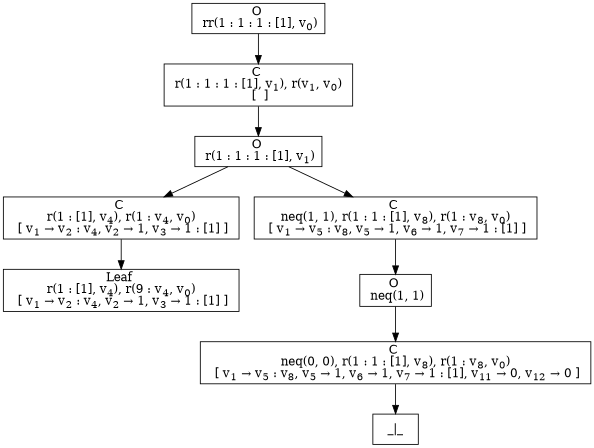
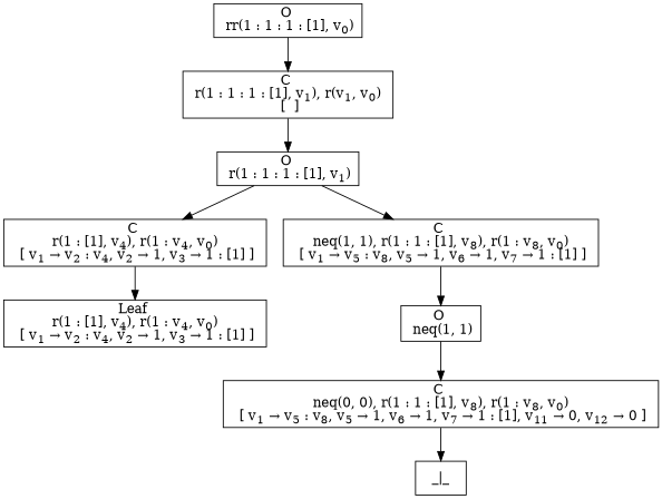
  digraph {
    rankdir=TB
    node [fillcolor=white shape=box style=filled]
    n1 [label=<O <BR/> rr(1 : 1 : 1 : [1], v<SUB>0</SUB>)>]
    n2 [label=<C <BR/> r(1 : 1 : 1 : [1], v<SUB>1</SUB>), r(v<SUB>1</SUB>, v<SUB>0</SUB>) <BR/>  [  ] >]
    n3 [label=<O <BR/> r(1 : 1 : 1 : [1], v<SUB>1</SUB>)>]
    n4 [label=<C <BR/> r(1 : [1], v<SUB>4</SUB>), r(1 : v<SUB>4</SUB>, v<SUB>0</SUB>) <BR/>  [ v<SUB>1</SUB> &rarr; v<SUB>2</SUB> : v<SUB>4</SUB>, v<SUB>2</SUB> &rarr; 1, v<SUB>3</SUB> &rarr; 1 : [1] ] >]
    n5 [label=<C <BR/> neq(1, 1), r(1 : 1 : [1], v<SUB>8</SUB>), r(1 : v<SUB>8</SUB>, v<SUB>0</SUB>) <BR/>  [ v<SUB>1</SUB> &rarr; v<SUB>5</SUB> : v<SUB>8</SUB>, v<SUB>5</SUB> &rarr; 1, v<SUB>6</SUB> &rarr; 1, v<SUB>7</SUB> &rarr; 1 : [1] ] >]
-   n6 [label=<Leaf <BR/> r(1 : [1], v<SUB>4</SUB>), r(9 : v<SUB>4</SUB>, v<SUB>0</SUB>) <BR/>  [ v<SUB>1</SUB> &rarr; v<SUB>2</SUB> : v<SUB>4</SUB>, v<SUB>2</SUB> &rarr; 1, v<SUB>3</SUB> &rarr; 1 : [1] ] >]
+   n6 [label=<Leaf <BR/> r(1 : [1], v<SUB>4</SUB>), r(1 : v<SUB>4</SUB>, v<SUB>0</SUB>) <BR/>  [ v<SUB>1</SUB> &rarr; v<SUB>2</SUB> : v<SUB>4</SUB>, v<SUB>2</SUB> &rarr; 1, v<SUB>3</SUB> &rarr; 1 : [1] ] >]
    n7 [label=<O <BR/> neq(1, 1)>]
    n8 [label=<C <BR/> neq(0, 0), r(1 : 1 : [1], v<SUB>8</SUB>), r(1 : v<SUB>8</SUB>, v<SUB>0</SUB>) <BR/>  [ v<SUB>1</SUB> &rarr; v<SUB>5</SUB> : v<SUB>8</SUB>, v<SUB>5</SUB> &rarr; 1, v<SUB>6</SUB> &rarr; 1, v<SUB>7</SUB> &rarr; 1 : [1], v<SUB>11</SUB> &rarr; 0, v<SUB>12</SUB> &rarr; 0 ] >]
    n9 [label=<_|_>]
    n1 -> n2
    n2 -> n3
    n3 -> n4
    n3 -> n5
    n4 -> n6
    n5 -> n7
    n7 -> n8
    n8 -> n9
  }
